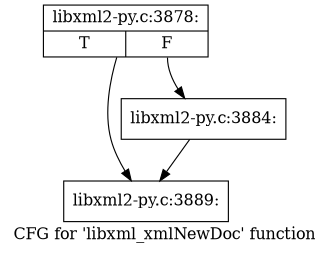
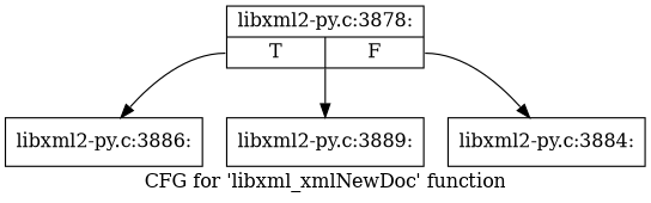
  digraph {
    label="CFG for 'libxml_xmlNewDoc' function"
    node [shape=record]
    n1 [label="{libxml2-py.c:3878:|{<s0>T|<s1>F}}"]
+   n2 [label="{libxml2-py.c:3886:}"]
    n3 [label="{libxml2-py.c:3884:}"]
    n4 [label="{libxml2-py.c:3889:}"]
+   n1 -> n2 [tailport=s0]
    n1 -> n3 [tailport=s1]
    n1 -> n4
-   n3 -> n4
  }
